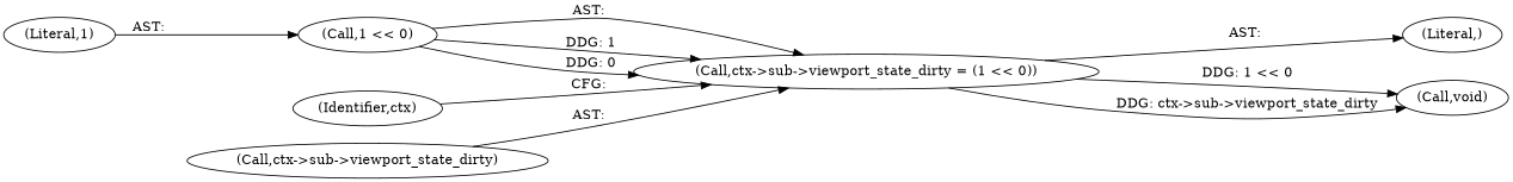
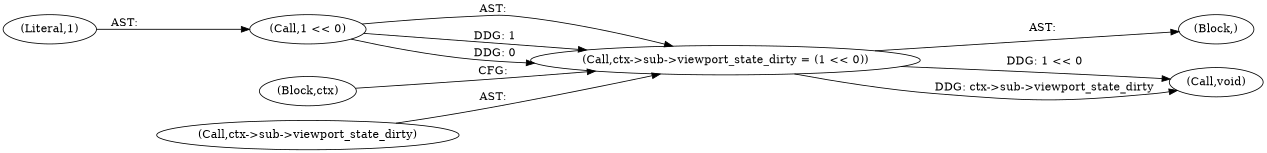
  digraph {
    rankdir=LR
    n1 [label="(Call,ctx->sub->viewport_state_dirty = (1 << 0))"]
-   n2 [label="(Literal,)"]
+   n2 [label="(Block,)"]
    n3 [label="(Call,void)"]
    n4 [label="(Call,1 << 0)"]
-   n5 [label="(Identifier,ctx)"]
+   n5 [label="(Block,ctx)"]
    n6 [label="(Literal,1)"]
    n7 [label="(Call,ctx->sub->viewport_state_dirty)"]
    n1 -> n2 [label="AST: "]
    n1 -> n3 [label="DDG: 1 << 0"]
    n1 -> n3 [label="DDG: ctx->sub->viewport_state_dirty"]
    n4 -> n1 [label="AST: "]
    n4 -> n1 [label="DDG: 1"]
    n4 -> n1 [label="DDG: 0"]
    n5 -> n1 [label="CFG: "]
    n6 -> n4 [label="AST: "]
    n7 -> n1 [label="AST: "]
  }
